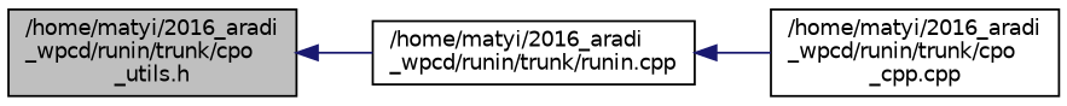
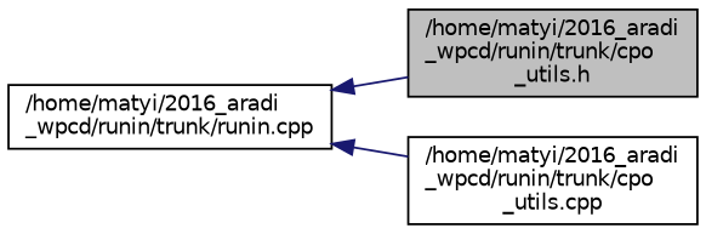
  digraph {
    rankdir=LR
    node [color=black fillcolor=white fontname=Helvetica fontsize=10 shape=record style=filled]
    edge [color=midnightblue dir=back fontname=Helvetica fontsize=10 labelfontname=Helvetica labelfontsize=10 style=solid]
    n1 [fillcolor=grey75 fontcolor=black height=0.2 label="/home/matyi/2016_aradi\l_wpcd/runin/trunk/cpo\l_utils.h" width=0.4]
    n2 [height=0.2 label="/home/matyi/2016_aradi\l_wpcd/runin/trunk/runin.cpp" width=0.4]
-   n3 [height=0.2 label="/home/matyi/2016_aradi\l_wpcd/runin/trunk/cpo\l_cpp.cpp" width=0.4]
-   n1 -> n2
+   n3 [height=0.2 label="/home/matyi/2016_aradi\l_wpcd/runin/trunk/cpo\l_utils.cpp" width=0.4]
+   n2 -> n1
    n2 -> n3
  }
